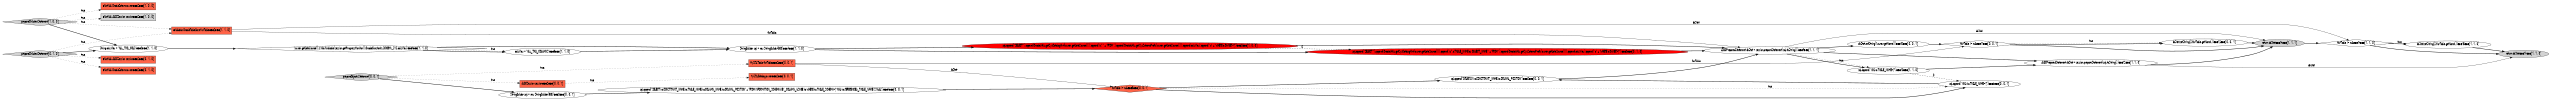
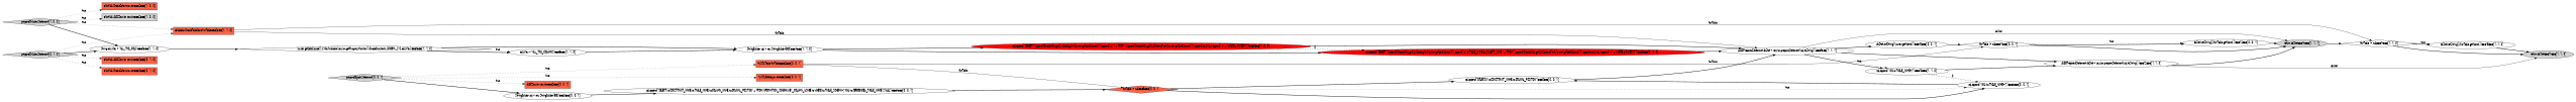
  digraph {
    fontname="Patrick Hand"
    rankdir=LR
    node [fillcolor=white fontname="Patrick Hand" shape=ellipse style=filled]
    edge [fontname="Patrick Hand" style=bold]
    n1 [label="sql.append(\"SELECT kc.CONSTRAINT_NAME,kc.TABLE_NAME,kc.COLUMN_NAME,kc.ORDINAL_POSITION\" + \"FROM INFORMATION_SCHEMA.KEY_COLUMN_USAGE kc WHERE kc.TABLE_SCHEMA=? AND kc.REFERENCED_TABLE_NAME IS NULL\")@@@4@@@['0', '0', '1']"]
    n2 [fillcolor=tomato label="forTable != null@@@5@@@['0', '0', '1']" shape=diamond]
    n3 [label="sql.append(\"ORDER BY kc.CONSTRAINT_NAME,kc.ORDINAL_POSITION\")@@@8@@@['0', '0', '1']"]
    n4 [label="sql.append(\" AND kc.TABLE_NAME=?\")@@@6@@@['0', '0', '1']"]
    n5 [label="JDBCPreparedStatement dbStat = session.prepareStatement(sql.toString())@@@9@@@['1', '1', '1']"]
    n6 [label="JDBCPreparedStatement dbStat = session.prepareStatement(sql.toString())@@@12@@@['1', '1', '0']"]
    n7 [fillcolor=lightgray label="return dbStat@@@14@@@['1', '1', '1']"]
    n8 [label="sql.append(\" AND c.TABLE_NAME=?\")@@@10@@@['1', '1', '0']"]
    n9 [label="dbStat.setString(1,owner.getName())@@@10@@@['0', '0', '1']"]
    n10 [fillcolor=red label="sql.append(\"SELECT \").append(OracleUtils.getSysCatalogHint(owner.getDataSource())).append(\"c.*,c.TABLE_NAME as OBJECT_NAME \" + \"FROM \").append(OracleUtils.getSysSchemaPrefix(owner.getDataSource())).append(colsView).append(\" c\" + \"WHERE c.OWNER=?\")@@@8@@@['0', '1', '0']"]
    n11 [fillcolor=lightgray label="return dbStat@@@17@@@['1', '1', '0']"]
    n12 [label="forTable != null@@@14@@@['1', '1', '0']" shape=diamond]
    n13 [label="StringBuilder sql = new StringBuilder(500)@@@3@@@['0', '0', '1']"]
    n14 [label="dbStat.setString(2,forTable.getName())@@@15@@@['1', '1', '0']"]
    n15 [label="StringBuilder sql = new StringBuilder(500)@@@7@@@['1', '1', '0']"]
    n16 [fillcolor=red label="sql.append(\"SELECT \").append(OracleUtils.getSysCatalogHint(owner.getDataSource())).append(\"c.* \" + \"FROM \").append(OracleUtils.getSysSchemaPrefix(owner.getDataSource())).append(colsView).append(\" c\" + \"WHERE c.OWNER=?\")@@@8@@@['1', '0', '0']"]
    n17 [fillcolor=tomato label="MySQLTable forTable@@@2@@@['0', '0', '1']" shape=box]
    n18 [label="forTable != null@@@11@@@['0', '0', '1']" shape=diamond]
    n19 [label="dbStat.setString(2,forTable.getName())@@@12@@@['0', '0', '1']"]
    n20 [fillcolor=tomato label="@NotNull OracleSchema owner@@@2@@@['0', '1', '0']" shape=box]
    n21 [fillcolor=lightgray label="prepareChildrenStatement['1', '0', '0']" shape=diamond]
    n22 [fillcolor=tomato label="@NotNull OracleSchema owner@@@2@@@['1', '0', '0']" shape=box]
    n23 [fillcolor=tomato label="@Nullable OracleTableBase forTable@@@2@@@['1', '1', '0']" shape=box]
    n24 [fillcolor=lightgray label="@NotNull JDBCSession session@@@2@@@['1', '0', '0']" shape=box]
    n25 [label="String colsView = \"ALL_TAB_COLS\"@@@3@@@['1', '1', '0']"]
    n26 [label="!owner.getDataSource().isViewAvailable(session.getProgressMonitor(),OracleConstants.SCHEMA_SYS,colsView)@@@4@@@['1', '1', '0']" shape=diamond]
    n27 [fillcolor=lightgray label="prepareObjectsStatement['0', '0', '1']" shape=diamond]
    n28 [fillcolor=tomato label="MySQLCatalog owner@@@2@@@['0', '0', '1']" shape=box]
    n29 [fillcolor=tomato label="JDBCSession session@@@2@@@['0', '0', '1']" shape=box]
    n30 [label="colsView = \"ALL_TAB_COLUMNS\"@@@5@@@['1', '1', '0']"]
    n31 [fillcolor=tomato label="@NotNull JDBCSession session@@@2@@@['0', '1', '0']" shape=box]
    n32 [fillcolor=lightgray label="prepareChildrenStatement['0', '1', '0']" shape=diamond]
    n1 -> n2
    n2 -> n3
    n2 -> n4
    n2 -> n4 [label=true style=dotted]
    n3 -> n5
    n4 -> n3
    n5 -> n6
    n5 -> n7 [label=dbStat style=solid]
    n5 -> n8 [label=true style=dotted]
    n5 -> n8
    n5 -> n9
    n6 -> n7
    n6 -> n11 [label=dbStat style=solid]
    n7 -> n12
    n8 -> n4 [label=0 style=dashed]
    n8 -> n6
    n9 -> n18
    n10 -> n5
    n12 -> n11
    n12 -> n14 [label=true style=dotted]
    n12 -> n14
    n13 -> n1
    n14 -> n11
    n15 -> n10
    n15 -> n16
    n16 -> n5
    n16 -> n10 [label=0 style=dashed]
-   n17 -> n2 [label=dbStat style=solid]
+   n17 -> n2 [label=forTable style=solid]
    n17 -> n18 [label=forTable style=solid]
    n18 -> n7
    n18 -> n19 [label=true style=dotted]
    n18 -> n19
    n19 -> n7
    n21 -> n22 [label=true style=dotted]
    n21 -> n23 [label=true style=dotted]
    n21 -> n24 [label=true style=dotted]
    n21 -> n25
    n23 -> n5 [label=forTable style=solid]
-   n23 -> n12 [label=dbStat style=solid]
+   n23 -> n12 [label=forTable style=solid]
    n25 -> n26
    n26 -> n15
    n26 -> n30 [label=true style=dotted]
    n26 -> n30
    n27 -> n13
    n27 -> n17 [label=true style=dotted]
-   n29 -> n28 [label=true style=dotted]
+   n27 -> n28 [label=true style=dotted]
    n27 -> n29 [label=true style=dotted]
    n30 -> n15
    n32 -> n20 [label=true style=dotted]
    n32 -> n23 [label=true style=dotted]
    n32 -> n25
    n32 -> n31 [label=true style=dotted]
  }
